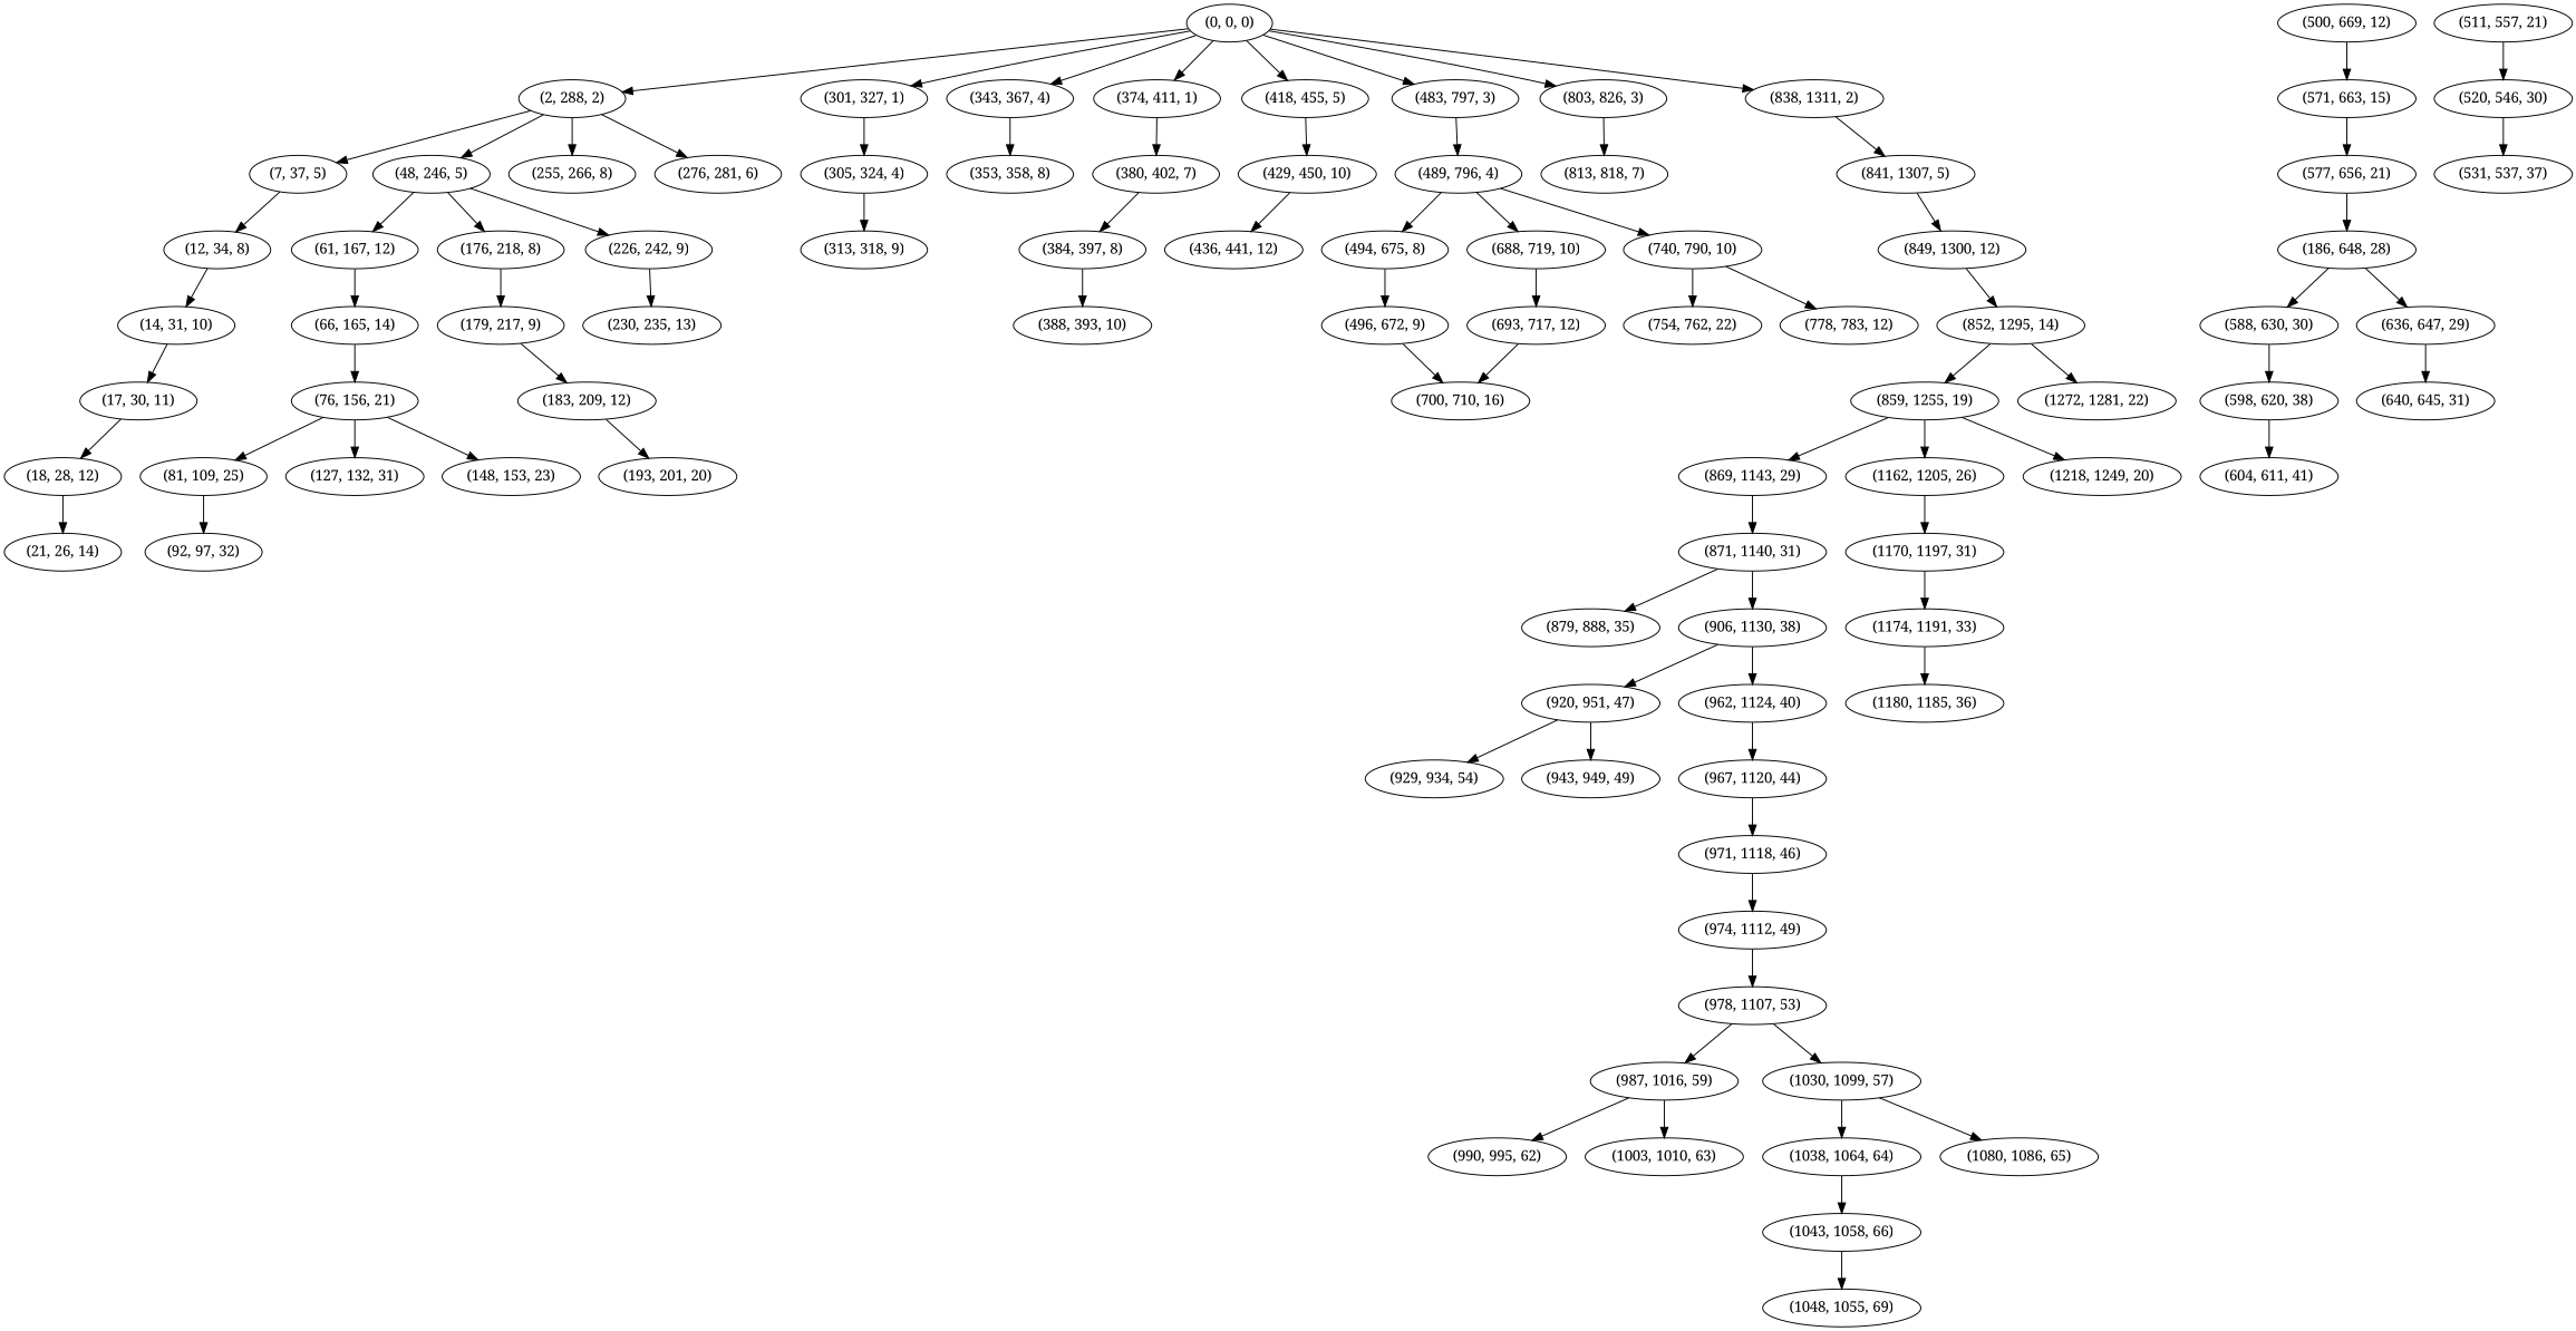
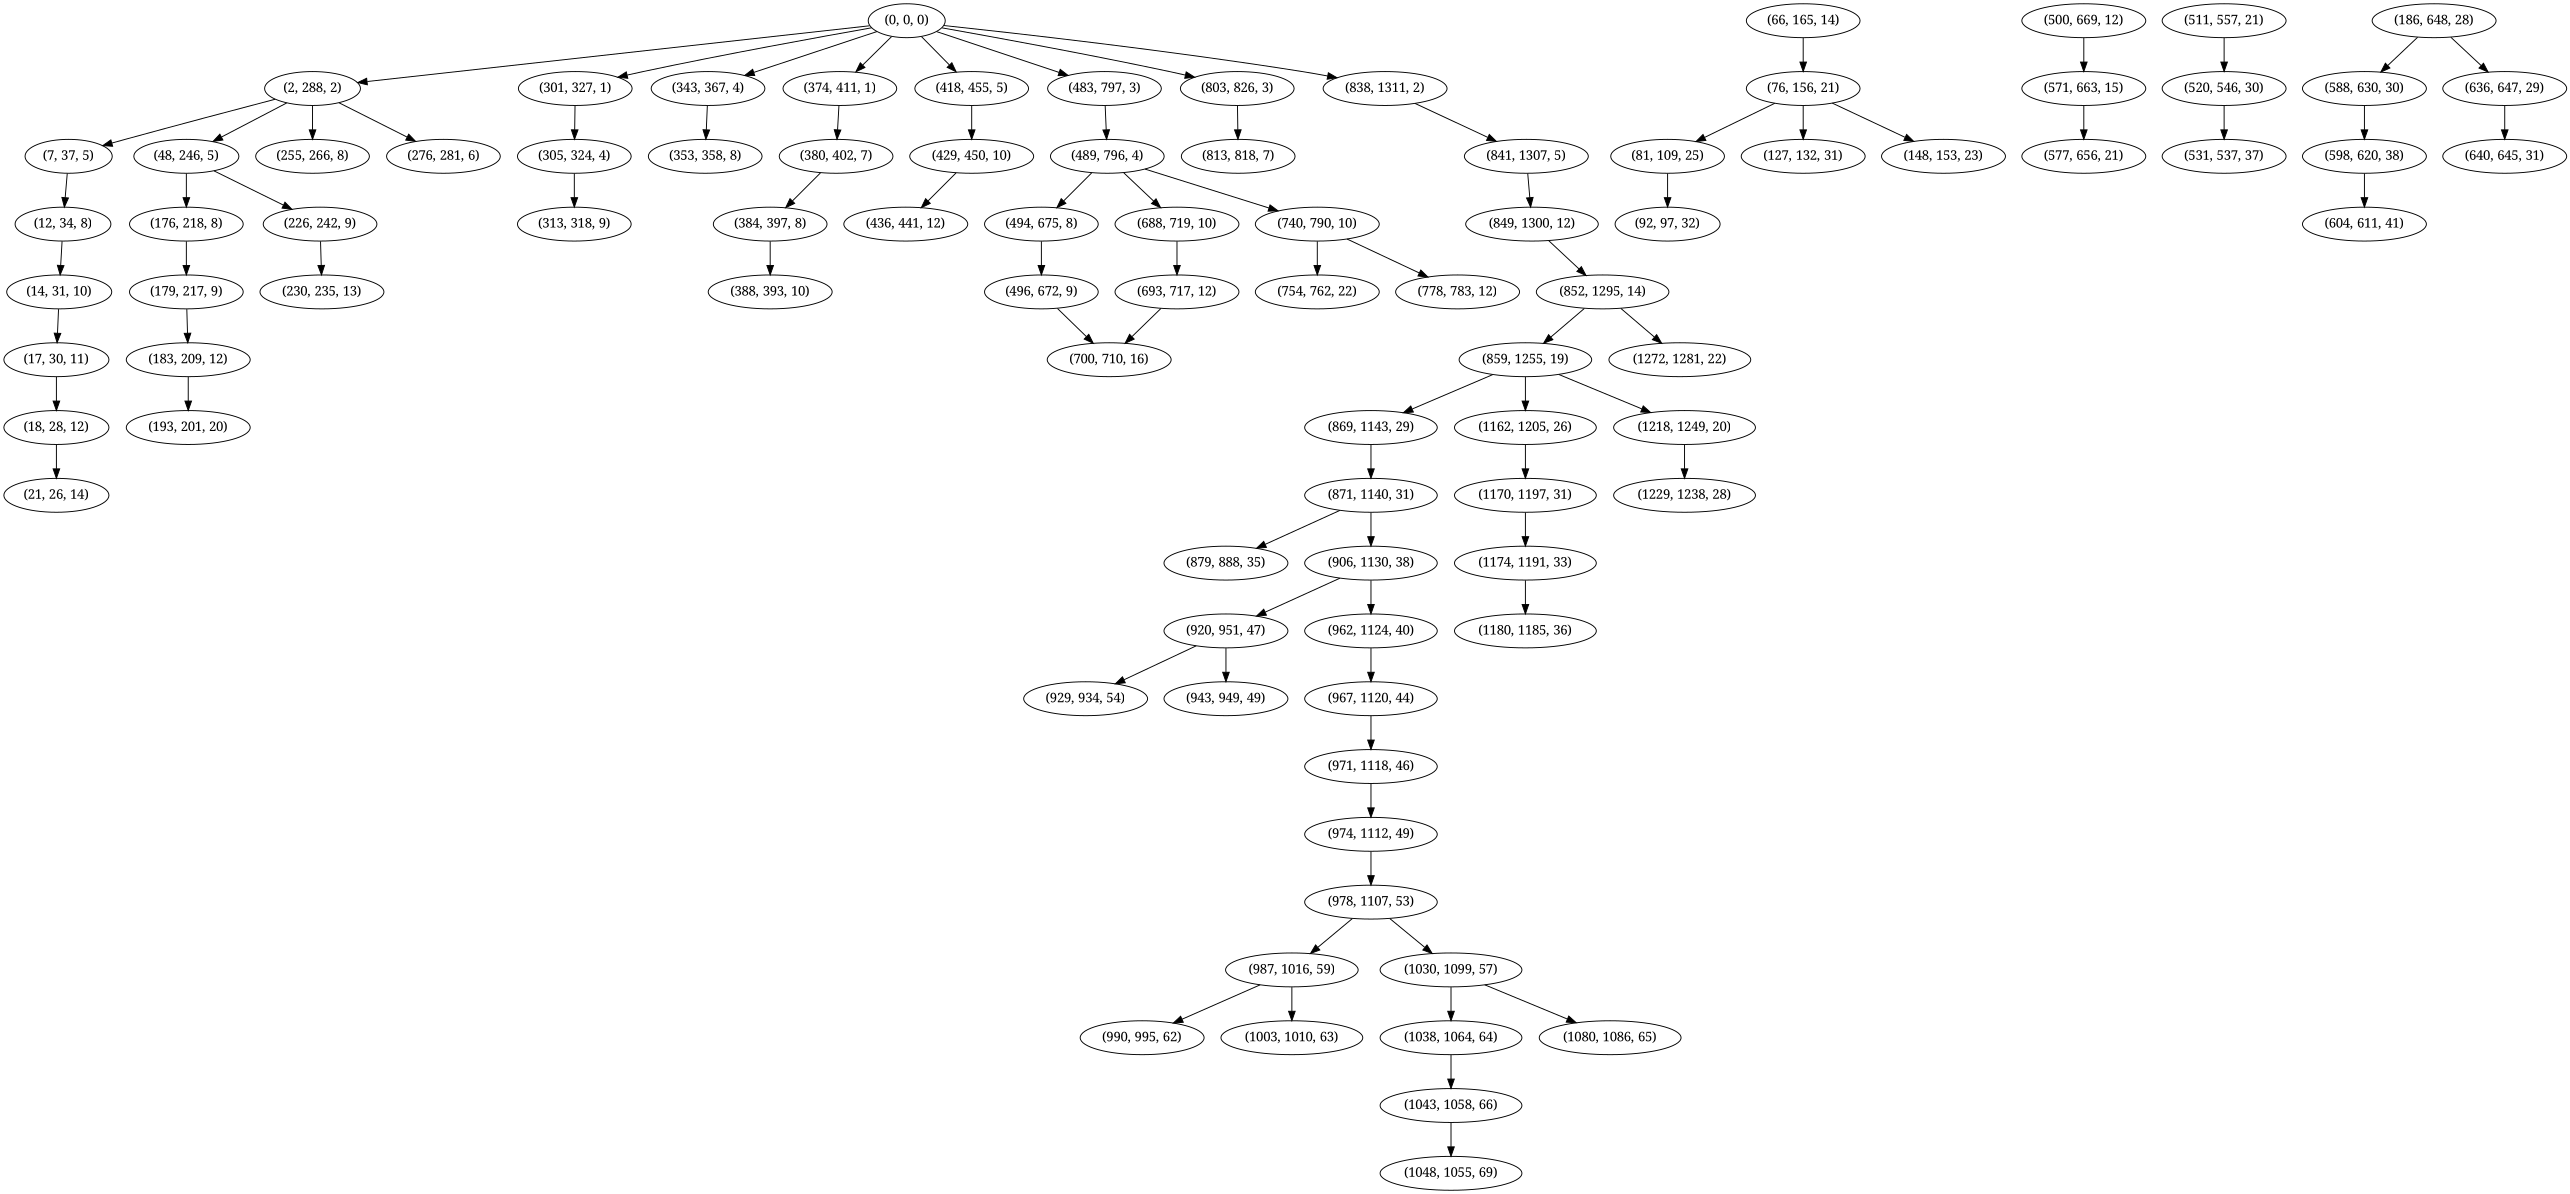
  digraph {
    fontname="Noto Serif"
    node [fontname="Noto Serif"]
    edge [fontname="Noto Serif"]
    "(0, 0, 0)"
    "(2, 288, 2)"
    "(301, 327, 1)"
    "(343, 367, 4)"
    "(374, 411, 1)"
    "(418, 455, 5)"
    "(483, 797, 3)"
    "(803, 826, 3)"
    "(838, 1311, 2)"
    "(7, 37, 5)"
    "(48, 246, 5)"
    "(255, 266, 8)"
    "(276, 281, 6)"
    "(305, 324, 4)"
    "(353, 358, 8)"
    "(380, 402, 7)"
    "(429, 450, 10)"
    "(489, 796, 4)"
    "(813, 818, 7)"
    "(841, 1307, 5)"
    "(12, 34, 8)"
-   "(61, 167, 12)"
    "(176, 218, 8)"
    "(226, 242, 9)"
    "(14, 31, 10)"
    "(17, 30, 11)"
    "(18, 28, 12)"
    "(21, 26, 14)"
    "(66, 165, 14)"
    "(179, 217, 9)"
    "(230, 235, 13)"
    "(76, 156, 21)"
    "(81, 109, 25)"
    "(127, 132, 31)"
    "(148, 153, 23)"
    "(92, 97, 32)"
    "(183, 209, 12)"
    "(193, 201, 20)"
    "(313, 318, 9)"
    "(384, 397, 8)"
    "(388, 393, 10)"
    "(436, 441, 12)"
    "(494, 675, 8)"
    "(688, 719, 10)"
    "(740, 790, 10)"
    "(496, 672, 9)"
    "(693, 717, 12)"
    "(754, 762, 22)"
    "(778, 783, 12)"
    "(700, 710, 16)"
    "(500, 669, 12)"
    "(571, 663, 15)"
    "(577, 656, 21)"
    "(511, 557, 21)"
    "(520, 546, 30)"
    "(531, 537, 37)"
    n57 [label="(186, 648, 28)"]
    "(588, 630, 30)"
    "(636, 647, 29)"
    "(598, 620, 38)"
    "(640, 645, 31)"
    "(604, 611, 41)"
    "(849, 1300, 12)"
    "(852, 1295, 14)"
    "(859, 1255, 19)"
    "(1272, 1281, 22)"
    "(869, 1143, 29)"
    "(1162, 1205, 26)"
    "(1218, 1249, 20)"
    "(871, 1140, 31)"
    "(1170, 1197, 31)"
+   "(1229, 1238, 28)"
    "(879, 888, 35)"
    "(906, 1130, 38)"
    "(920, 951, 47)"
    "(962, 1124, 40)"
    "(929, 934, 54)"
    "(943, 949, 49)"
    "(967, 1120, 44)"
    "(971, 1118, 46)"
    "(974, 1112, 49)"
    "(978, 1107, 53)"
    "(987, 1016, 59)"
    "(1030, 1099, 57)"
    "(990, 995, 62)"
    "(1003, 1010, 63)"
    "(1038, 1064, 64)"
    "(1080, 1086, 65)"
    "(1043, 1058, 66)"
    "(1048, 1055, 69)"
    "(1174, 1191, 33)"
    "(1180, 1185, 36)"
    "(0, 0, 0)" -> "(2, 288, 2)"
    "(0, 0, 0)" -> "(301, 327, 1)"
    "(0, 0, 0)" -> "(343, 367, 4)"
    "(0, 0, 0)" -> "(374, 411, 1)"
    "(0, 0, 0)" -> "(418, 455, 5)"
    "(0, 0, 0)" -> "(483, 797, 3)"
    "(0, 0, 0)" -> "(803, 826, 3)"
    "(0, 0, 0)" -> "(838, 1311, 2)"
    "(2, 288, 2)" -> "(7, 37, 5)"
    "(2, 288, 2)" -> "(48, 246, 5)"
    "(2, 288, 2)" -> "(255, 266, 8)"
    "(2, 288, 2)" -> "(276, 281, 6)"
    "(301, 327, 1)" -> "(305, 324, 4)"
    "(343, 367, 4)" -> "(353, 358, 8)"
    "(374, 411, 1)" -> "(380, 402, 7)"
    "(418, 455, 5)" -> "(429, 450, 10)"
    "(483, 797, 3)" -> "(489, 796, 4)"
    "(803, 826, 3)" -> "(813, 818, 7)"
    "(838, 1311, 2)" -> "(841, 1307, 5)"
    "(7, 37, 5)" -> "(12, 34, 8)"
-   "(48, 246, 5)" -> "(61, 167, 12)"
    "(48, 246, 5)" -> "(176, 218, 8)"
    "(48, 246, 5)" -> "(226, 242, 9)"
    "(305, 324, 4)" -> "(313, 318, 9)"
    "(380, 402, 7)" -> "(384, 397, 8)"
    "(429, 450, 10)" -> "(436, 441, 12)"
    "(489, 796, 4)" -> "(494, 675, 8)"
    "(489, 796, 4)" -> "(688, 719, 10)"
    "(489, 796, 4)" -> "(740, 790, 10)"
    "(841, 1307, 5)" -> "(849, 1300, 12)"
    "(12, 34, 8)" -> "(14, 31, 10)"
-   "(61, 167, 12)" -> "(66, 165, 14)"
    "(176, 218, 8)" -> "(179, 217, 9)"
    "(226, 242, 9)" -> "(230, 235, 13)"
    "(14, 31, 10)" -> "(17, 30, 11)"
    "(17, 30, 11)" -> "(18, 28, 12)"
    "(18, 28, 12)" -> "(21, 26, 14)"
    "(66, 165, 14)" -> "(76, 156, 21)"
    "(179, 217, 9)" -> "(183, 209, 12)"
    "(76, 156, 21)" -> "(81, 109, 25)"
    "(76, 156, 21)" -> "(127, 132, 31)"
    "(76, 156, 21)" -> "(148, 153, 23)"
    "(81, 109, 25)" -> "(92, 97, 32)"
    "(183, 209, 12)" -> "(193, 201, 20)"
    "(384, 397, 8)" -> "(388, 393, 10)"
    "(494, 675, 8)" -> "(496, 672, 9)"
    "(688, 719, 10)" -> "(693, 717, 12)"
    "(740, 790, 10)" -> "(754, 762, 22)"
    "(740, 790, 10)" -> "(778, 783, 12)"
    "(496, 672, 9)" -> "(700, 710, 16)"
    "(693, 717, 12)" -> "(700, 710, 16)"
    "(500, 669, 12)" -> "(571, 663, 15)"
    "(571, 663, 15)" -> "(577, 656, 21)"
-   "(577, 656, 21)" -> n57
    "(511, 557, 21)" -> "(520, 546, 30)"
    "(520, 546, 30)" -> "(531, 537, 37)"
    n57 -> "(588, 630, 30)"
    n57 -> "(636, 647, 29)"
    "(588, 630, 30)" -> "(598, 620, 38)"
    "(636, 647, 29)" -> "(640, 645, 31)"
    "(598, 620, 38)" -> "(604, 611, 41)"
    "(849, 1300, 12)" -> "(852, 1295, 14)"
    "(852, 1295, 14)" -> "(859, 1255, 19)"
    "(852, 1295, 14)" -> "(1272, 1281, 22)"
    "(859, 1255, 19)" -> "(869, 1143, 29)"
    "(859, 1255, 19)" -> "(1162, 1205, 26)"
    "(859, 1255, 19)" -> "(1218, 1249, 20)"
    "(869, 1143, 29)" -> "(871, 1140, 31)"
    "(1162, 1205, 26)" -> "(1170, 1197, 31)"
+   "(1218, 1249, 20)" -> "(1229, 1238, 28)"
    "(871, 1140, 31)" -> "(879, 888, 35)"
    "(871, 1140, 31)" -> "(906, 1130, 38)"
    "(1170, 1197, 31)" -> "(1174, 1191, 33)"
    "(906, 1130, 38)" -> "(920, 951, 47)"
    "(906, 1130, 38)" -> "(962, 1124, 40)"
    "(920, 951, 47)" -> "(929, 934, 54)"
    "(920, 951, 47)" -> "(943, 949, 49)"
    "(962, 1124, 40)" -> "(967, 1120, 44)"
    "(967, 1120, 44)" -> "(971, 1118, 46)"
    "(971, 1118, 46)" -> "(974, 1112, 49)"
    "(974, 1112, 49)" -> "(978, 1107, 53)"
    "(978, 1107, 53)" -> "(987, 1016, 59)"
    "(978, 1107, 53)" -> "(1030, 1099, 57)"
    "(987, 1016, 59)" -> "(990, 995, 62)"
    "(987, 1016, 59)" -> "(1003, 1010, 63)"
    "(1030, 1099, 57)" -> "(1038, 1064, 64)"
    "(1030, 1099, 57)" -> "(1080, 1086, 65)"
    "(1038, 1064, 64)" -> "(1043, 1058, 66)"
    "(1043, 1058, 66)" -> "(1048, 1055, 69)"
    "(1174, 1191, 33)" -> "(1180, 1185, 36)"
  }
